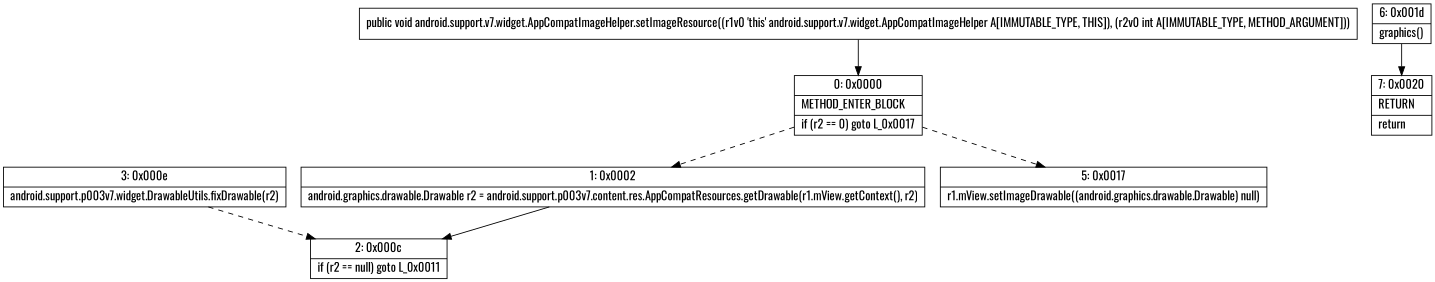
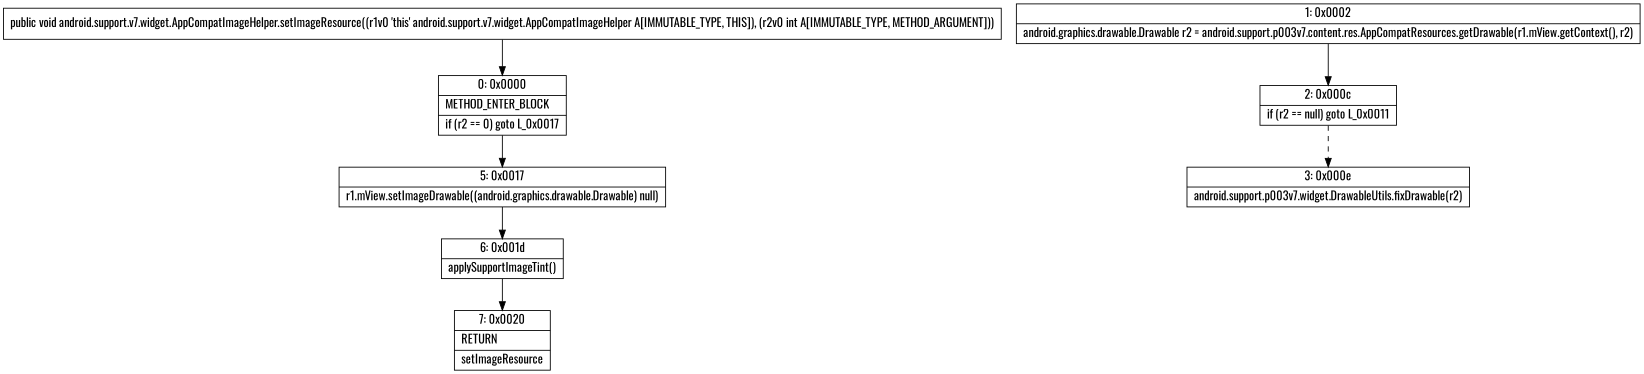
  digraph {
    fontname=Oswald
    node [fontname=Oswald shape=record]
    edge [fontname=Oswald]
    n1 [label="{0\:\ 0x0000|METHOD_ENTER_BLOCK\l|if (r2 == 0) goto L_0x0017\l}"]
    n2 [label="{1\:\ 0x0002|android.graphics.drawable.Drawable r2 = android.support.p003v7.content.res.AppCompatResources.getDrawable(r1.mView.getContext(), r2)\l}"]
    n3 [label="{5\:\ 0x0017|r1.mView.setImageDrawable((android.graphics.drawable.Drawable) null)\l}"]
    n4 [label="{2\:\ 0x000c|if (r2 == null) goto L_0x0011\l}"]
-   n5 [label="{6\:\ 0x001d|graphics()\l}"]
+   n5 [label="{6\:\ 0x001d|applySupportImageTint()\l}"]
    n6 [label="{3\:\ 0x000e|android.support.p003v7.widget.DrawableUtils.fixDrawable(r2)\l}"]
-   n7 [label="{7\:\ 0x0020|RETURN\l|return\l}"]
+   n7 [label="{7\:\ 0x0020|RETURN\l|setImageResource\l}"]
    n8 [label="{public void android.support.v7.widget.AppCompatImageHelper.setImageResource((r1v0 'this' android.support.v7.widget.AppCompatImageHelper A[IMMUTABLE_TYPE, THIS]), (r2v0 int A[IMMUTABLE_TYPE, METHOD_ARGUMENT])) }"]
-   n1 -> n2 [style=dashed]
-   n1 -> n3 [style=dashed]
+   n1 -> n3
    n2 -> n4
-   n6 -> n4 [style=dashed]
+   n3 -> n5
+   n4 -> n6 [style=dashed]
    n5 -> n7
    n8 -> n1
  }
